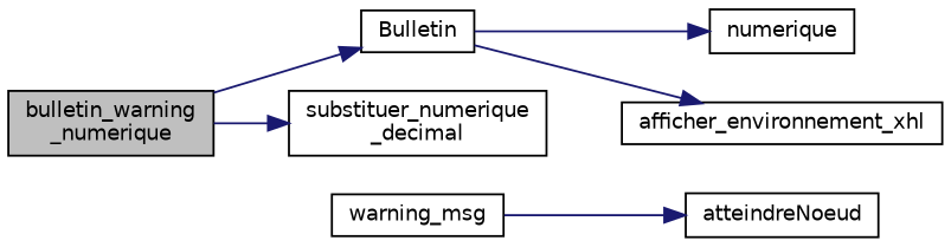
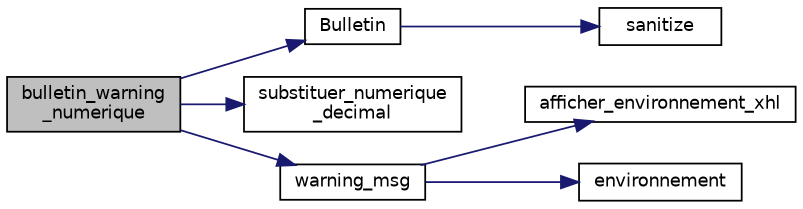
  digraph {
    rankdir=LR
    node [color=black fillcolor=white fontname=Helvetica fontsize=10 shape=record style=filled]
    edge [color=midnightblue fontname=Helvetica fontsize=10 labelfontname=Helvetica labelfontsize=10 style=solid]
    n1 [fillcolor=grey75 fontcolor=black height=0.2 label="bulletin_warning\l_numerique" width=0.4]
    n2 [height=0.2 label=Bulletin width=0.4]
    n3 [height=0.2 label="substituer_numerique\l_decimal" width=0.4]
    n4 [height=0.2 label=warning_msg width=0.4]
-   n5 [height=0.2 label=numerique width=0.4]
-   n6 [height=0.2 label=atteindreNoeud width=0.4]
+   n5 [height=0.2 label=sanitize width=0.4]
+   n6 [height=0.2 label=environnement width=0.4]
    n7 [height=0.2 label=afficher_environnement_xhl width=0.4]
    n1 -> n2
    n1 -> n3
+   n1 -> n4
    n2 -> n5
    n4 -> n6
-   n2 -> n7
+   n4 -> n7
  }
